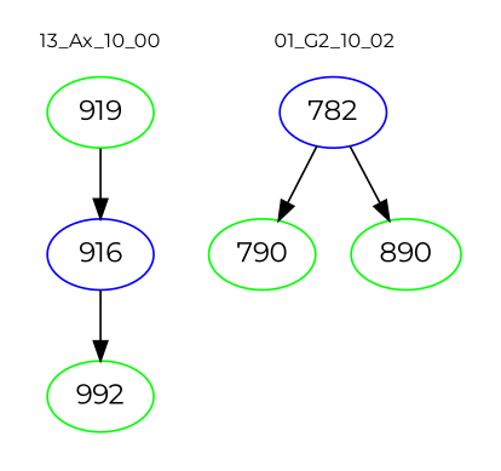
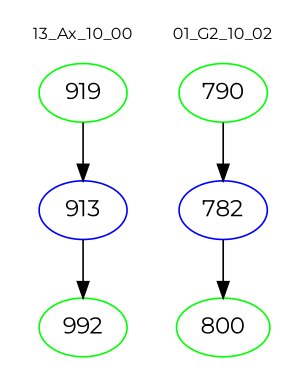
  digraph {
    fontname=Montserrat
    node [color=green fontname=Montserrat]
    edge [color=black fontname=Montserrat]
-   n1 [color=blue label=916]
+   n1 [color=blue label=913]
    n2 [label=919]
    n3 [label=992]
    n4 [color=blue label=782]
    n5 [label=790]
-   n6 [label=890]
+   n6 [label=800]
    subgraph cluster_1 {
      color=white
      fontsize=10
      label="13_Ax_10_00"
      n1
      n2
      n3
    }
    subgraph cluster_2 {
      color=white
      fontsize=10
      label="01_G2_10_02"
      n4
      n5
      n6
    }
    n1 -> n3
    n2 -> n1
-   n4 -> n5
+   n5 -> n4
    n4 -> n6
  }
